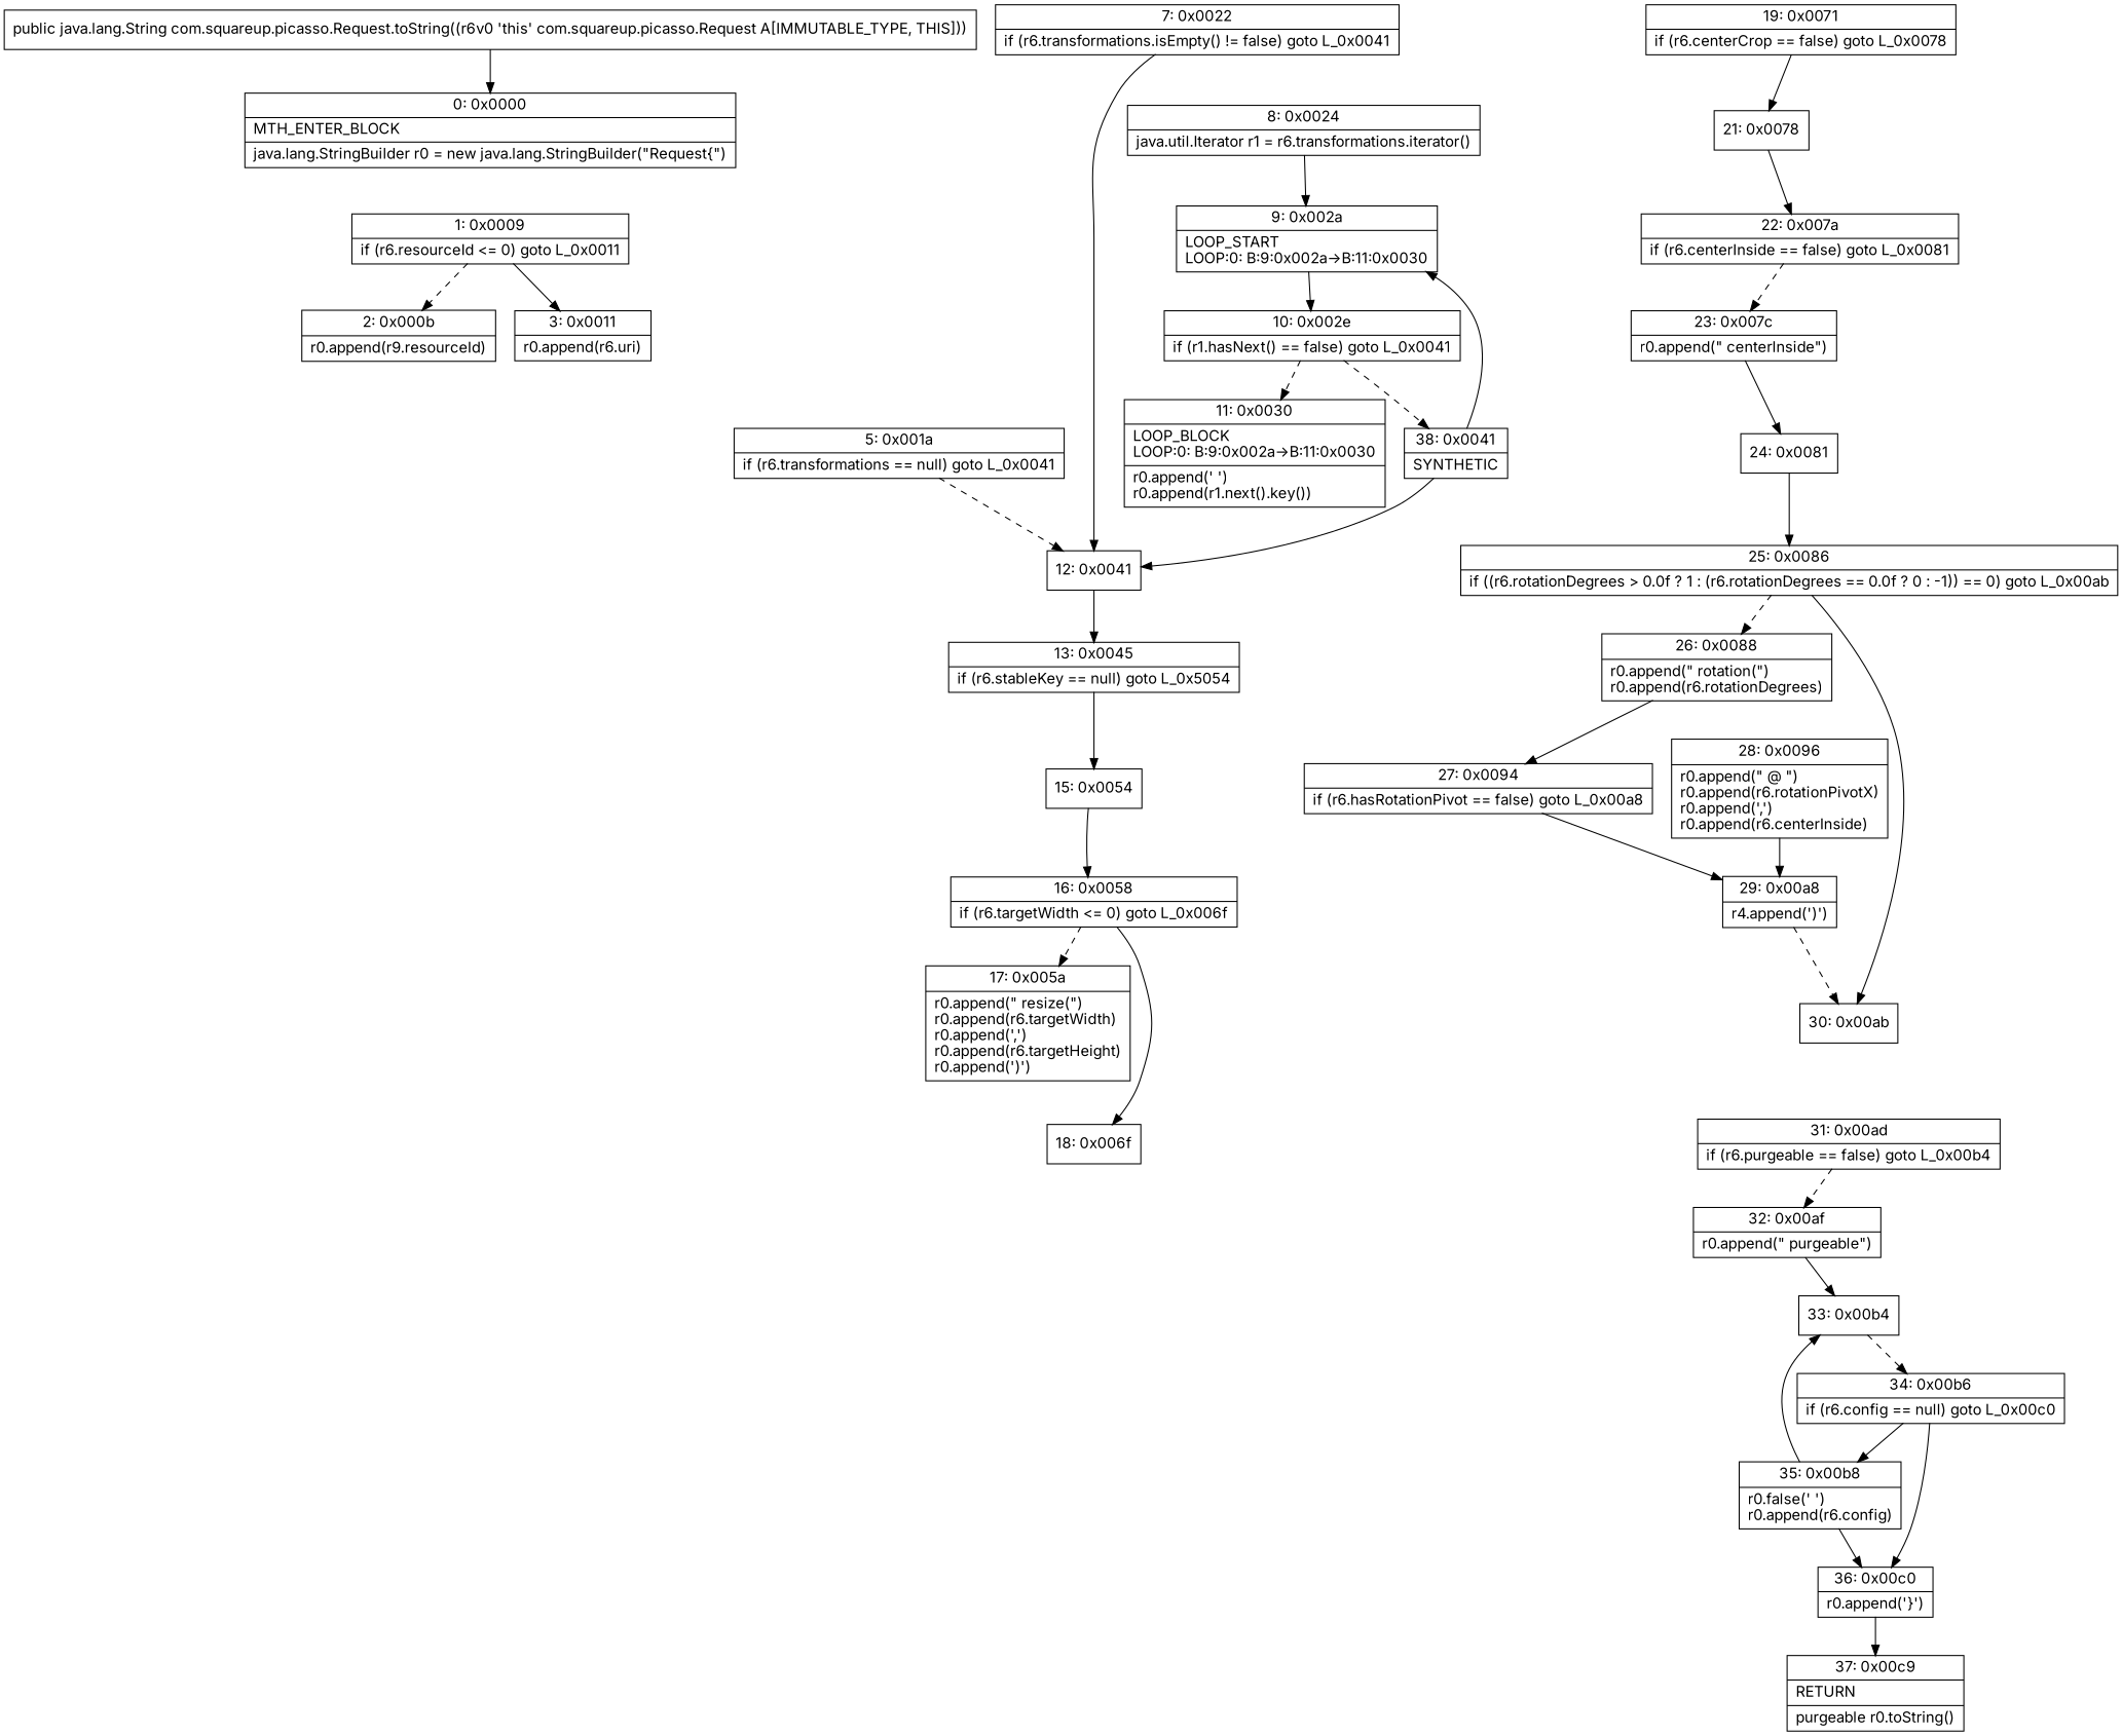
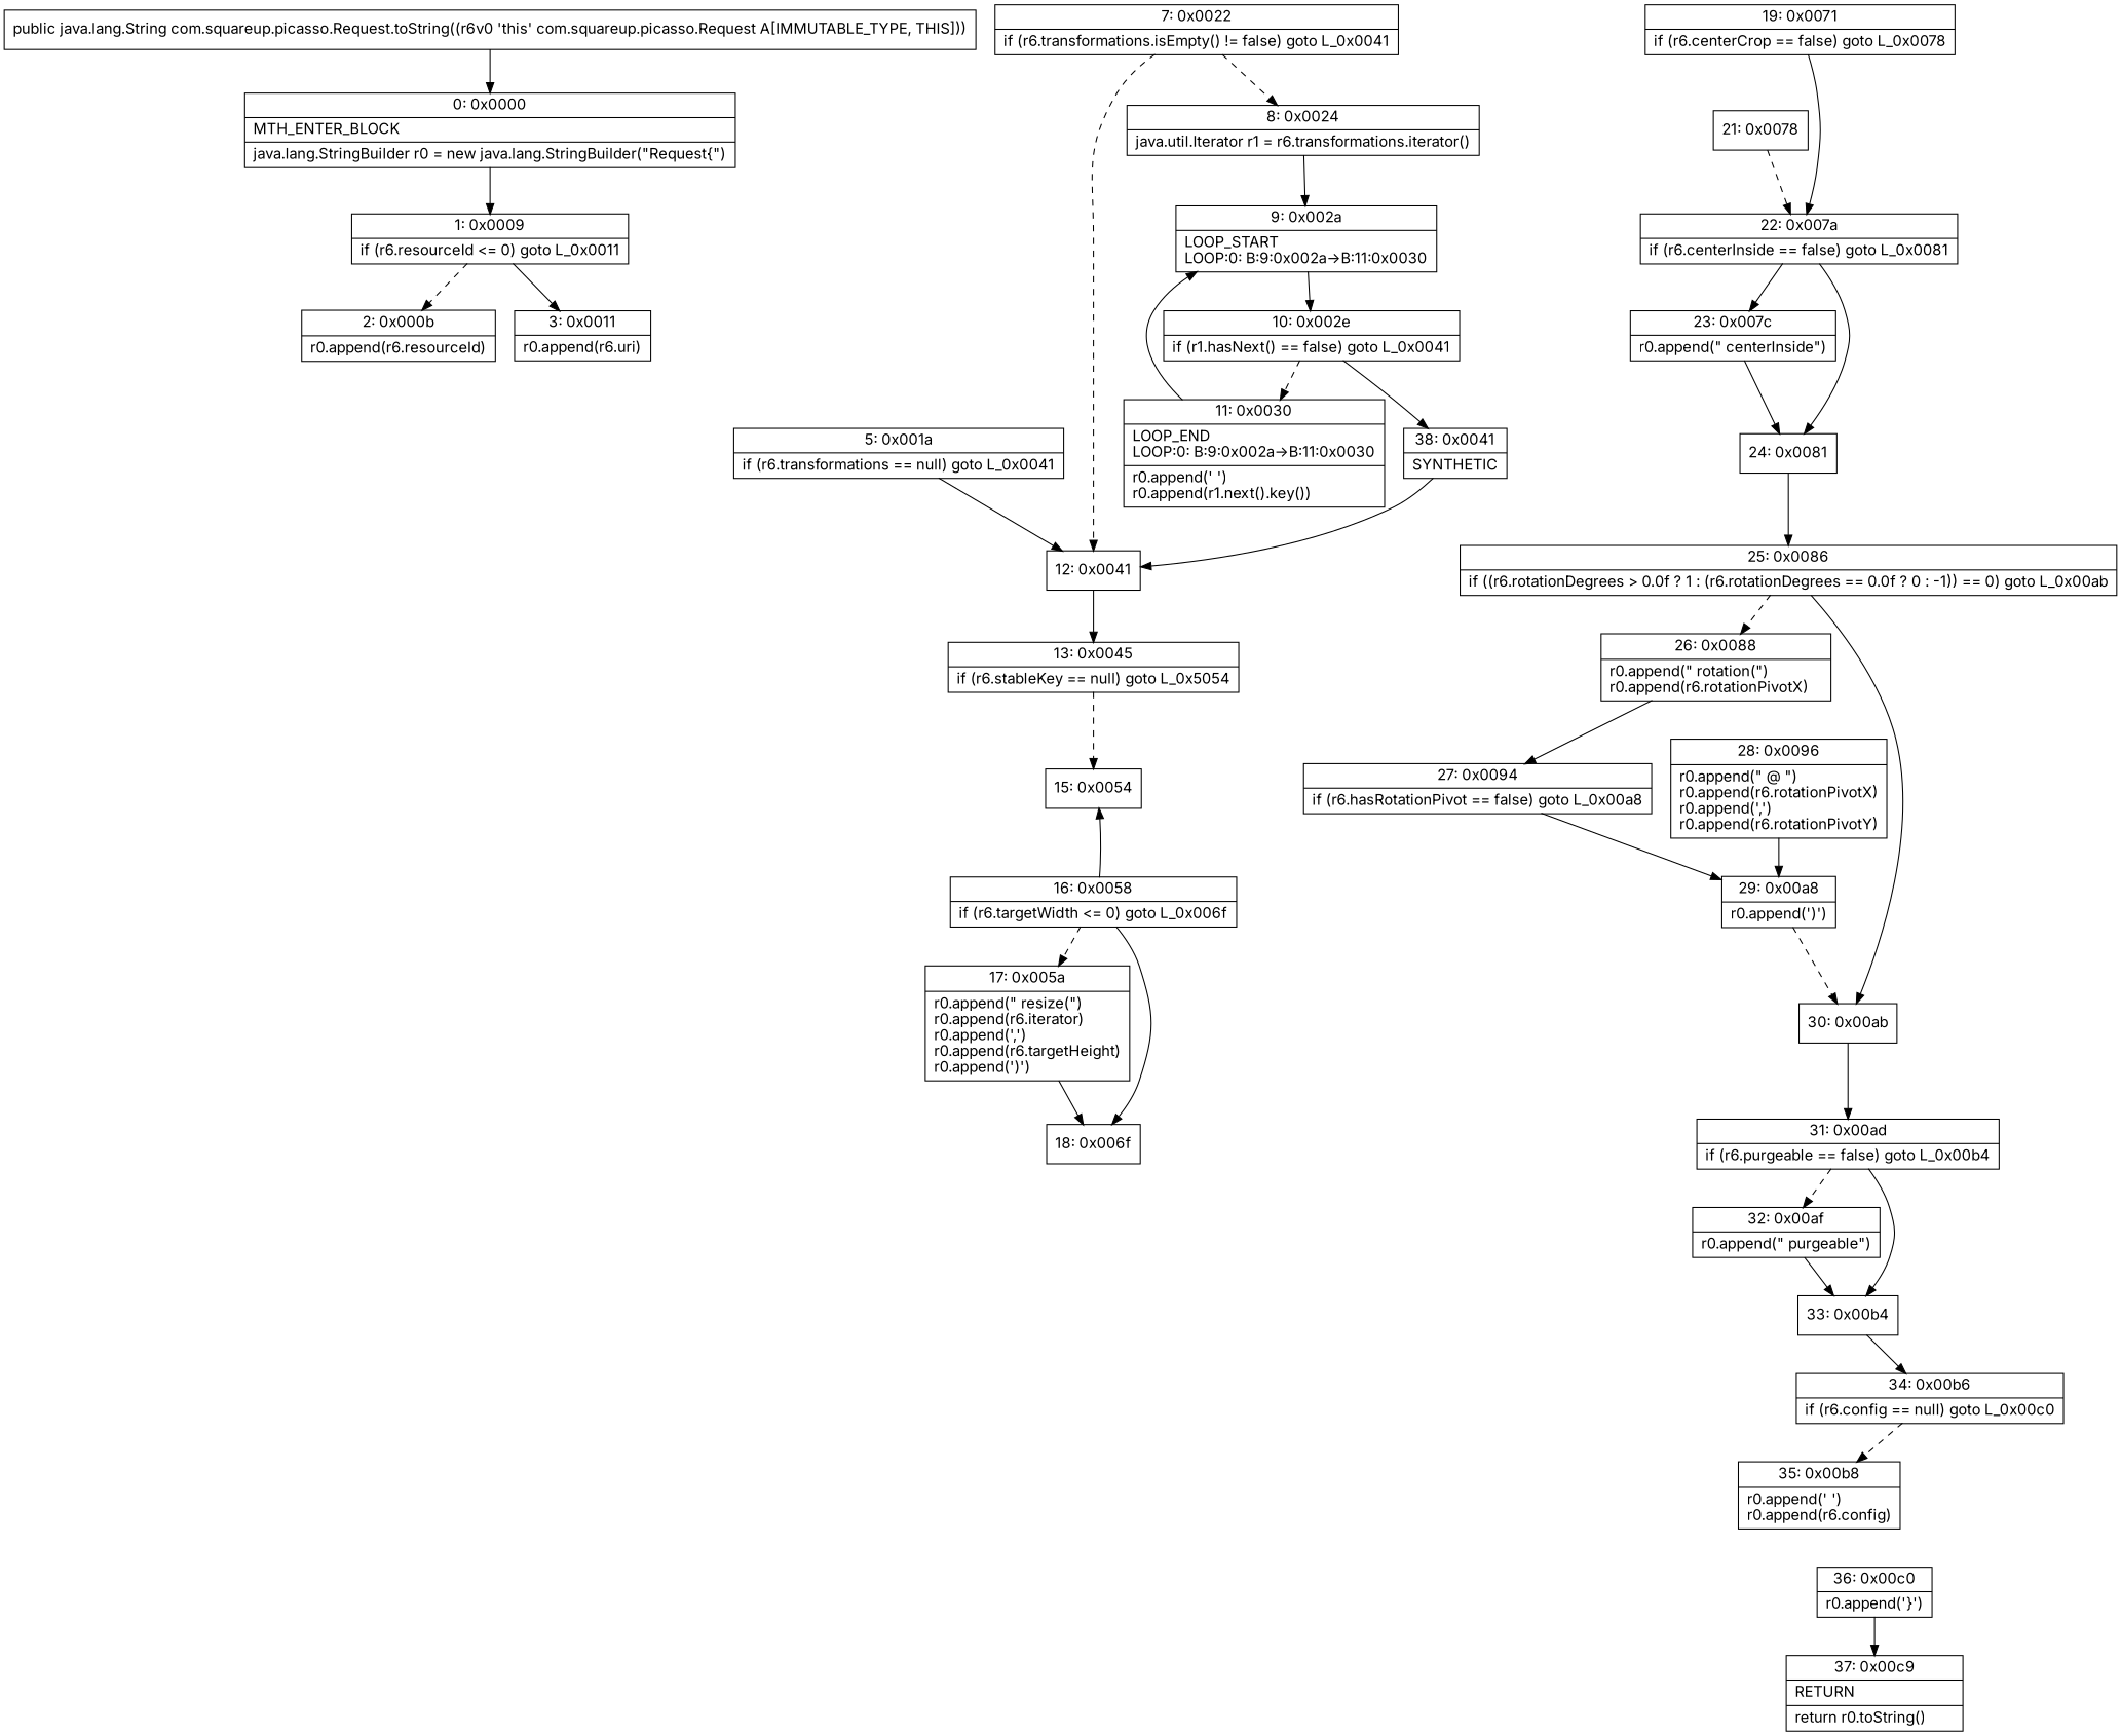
  digraph {
    fontname=Inter
    node [fontname=Inter shape=record]
    edge [fontname=Inter]
    n1 [label="{0\:\ 0x0000|MTH_ENTER_BLOCK\l|java.lang.StringBuilder r0 = new java.lang.StringBuilder(\"Request\{\")\l}"]
    n2 [label="{1\:\ 0x0009|if (r6.resourceId \<= 0) goto L_0x0011\l}"]
-   n3 [label="{2\:\ 0x000b|r0.append(r9.resourceId)\l}"]
+   n3 [label="{2\:\ 0x000b|r0.append(r6.resourceId)\l}"]
    n4 [label="{3\:\ 0x0011|r0.append(r6.uri)\l}"]
    n5 [label="{5\:\ 0x001a|if (r6.transformations == null) goto L_0x0041\l}"]
    n6 [label="{12\:\ 0x0041}"]
    n7 [label="{13\:\ 0x0045|if (r6.stableKey == null) goto L_0x5054\l}"]
    n8 [label="{7\:\ 0x0022|if (r6.transformations.isEmpty() != false) goto L_0x0041\l}"]
    n9 [label="{8\:\ 0x0024|java.util.Iterator r1 = r6.transformations.iterator()\l}"]
    n10 [label="{9\:\ 0x002a|LOOP_START\lLOOP:0: B:9:0x002a\-\>B:11:0x0030\l}"]
    n11 [label="{10\:\ 0x002e|if (r1.hasNext() == false) goto L_0x0041\l}"]
-   n12 [label="{11\:\ 0x0030|LOOP_BLOCK\lLOOP:0: B:9:0x002a\-\>B:11:0x0030\l|r0.append(' ')\lr0.append(r1.next().key())\l}"]
+   n12 [label="{11\:\ 0x0030|LOOP_END\lLOOP:0: B:9:0x002a\-\>B:11:0x0030\l|r0.append(' ')\lr0.append(r1.next().key())\l}"]
    n13 [label="{38\:\ 0x0041|SYNTHETIC\l}"]
    n14 [label="{15\:\ 0x0054}"]
    n15 [label="{16\:\ 0x0058|if (r6.targetWidth \<= 0) goto L_0x006f\l}"]
-   n16 [label="{17\:\ 0x005a|r0.append(\" resize(\")\lr0.append(r6.targetWidth)\lr0.append(',')\lr0.append(r6.targetHeight)\lr0.append(')')\l}"]
+   n16 [label="{17\:\ 0x005a|r0.append(\" resize(\")\lr0.append(r6.iterator)\lr0.append(',')\lr0.append(r6.targetHeight)\lr0.append(')')\l}"]
    n17 [label="{18\:\ 0x006f}"]
    n18 [label="{19\:\ 0x0071|if (r6.centerCrop == false) goto L_0x0078\l}"]
    n19 [label="{21\:\ 0x0078}"]
    n20 [label="{22\:\ 0x007a|if (r6.centerInside == false) goto L_0x0081\l}"]
    n21 [label="{23\:\ 0x007c|r0.append(\" centerInside\")\l}"]
    n22 [label="{24\:\ 0x0081}"]
    n23 [label="{25\:\ 0x0086|if ((r6.rotationDegrees \> 0.0f ? 1 : (r6.rotationDegrees == 0.0f ? 0 : \-1)) == 0) goto L_0x00ab\l}"]
-   n24 [label="{26\:\ 0x0088|r0.append(\" rotation(\")\lr0.append(r6.rotationDegrees)\l}"]
+   n24 [label="{26\:\ 0x0088|r0.append(\" rotation(\")\lr0.append(r6.rotationPivotX)\l}"]
    n25 [label="{30\:\ 0x00ab}"]
    n26 [label="{27\:\ 0x0094|if (r6.hasRotationPivot == false) goto L_0x00a8\l}"]
    n27 [label="{31\:\ 0x00ad|if (r6.purgeable == false) goto L_0x00b4\l}"]
-   n28 [label="{29\:\ 0x00a8|r4.append(')')\l}"]
-   n29 [label="{28\:\ 0x0096|r0.append(\" @ \")\lr0.append(r6.rotationPivotX)\lr0.append(',')\lr0.append(r6.centerInside)\l}"]
+   n28 [label="{29\:\ 0x00a8|r0.append(')')\l}"]
+   n29 [label="{28\:\ 0x0096|r0.append(\" @ \")\lr0.append(r6.rotationPivotX)\lr0.append(',')\lr0.append(r6.rotationPivotY)\l}"]
    n30 [label="{32\:\ 0x00af|r0.append(\" purgeable\")\l}"]
    n31 [label="{33\:\ 0x00b4}"]
    n32 [label="{34\:\ 0x00b6|if (r6.config == null) goto L_0x00c0\l}"]
-   n33 [label="{35\:\ 0x00b8|r0.false(' ')\lr0.append(r6.config)\l}"]
+   n33 [label="{35\:\ 0x00b8|r0.append(' ')\lr0.append(r6.config)\l}"]
    n34 [label="{36\:\ 0x00c0|r0.append('\}')\l}"]
-   n35 [label="{37\:\ 0x00c9|RETURN\l|purgeable r0.toString()\l}"]
+   n35 [label="{37\:\ 0x00c9|RETURN\l|return r0.toString()\l}"]
    n36 [label="{public java.lang.String com.squareup.picasso.Request.toString((r6v0 'this' com.squareup.picasso.Request A[IMMUTABLE_TYPE, THIS])) }"]
+   n1 -> n2
    n2 -> n3 [style=dashed]
    n2 -> n4
-   n5 -> n6 [style=dashed]
+   n5 -> n6
    n6 -> n7
-   n7 -> n14
-   n8 -> n6
+   n7 -> n14 [style=dashed]
+   n8 -> n6 [style=dashed]
+   n8 -> n9 [style=dashed]
    n9 -> n10
    n10 -> n11
    n11 -> n12 [style=dashed]
-   n11 -> n13 [style=dashed]
-   n13 -> n10
+   n11 -> n13
+   n12 -> n10
    n13 -> n6
-   n14 -> n15
+   n15 -> n14
    n15 -> n16 [style=dashed]
    n15 -> n17
-   n18 -> n19
-   n19 -> n20
-   n20 -> n21 [style=dashed]
+   n16 -> n17
+   n18 -> n20
+   n19 -> n20 [style=dashed]
+   n20 -> n21 [style=solid]
+   n20 -> n22
    n21 -> n22
    n22 -> n23
    n23 -> n24 [style=dashed]
    n23 -> n25
    n24 -> n26
+   n25 -> n27
    n26 -> n28
    n27 -> n30 [style=dashed]
-   n33 -> n31
+   n27 -> n31
    n28 -> n25 [style=dashed]
    n29 -> n28
    n30 -> n31
-   n31 -> n32 [style=dashed]
-   n32 -> n33 [style=solid]
-   n32 -> n34
-   n33 -> n34
+   n31 -> n32
+   n32 -> n33 [style=dashed]
    n34 -> n35
    n36 -> n1
  }
